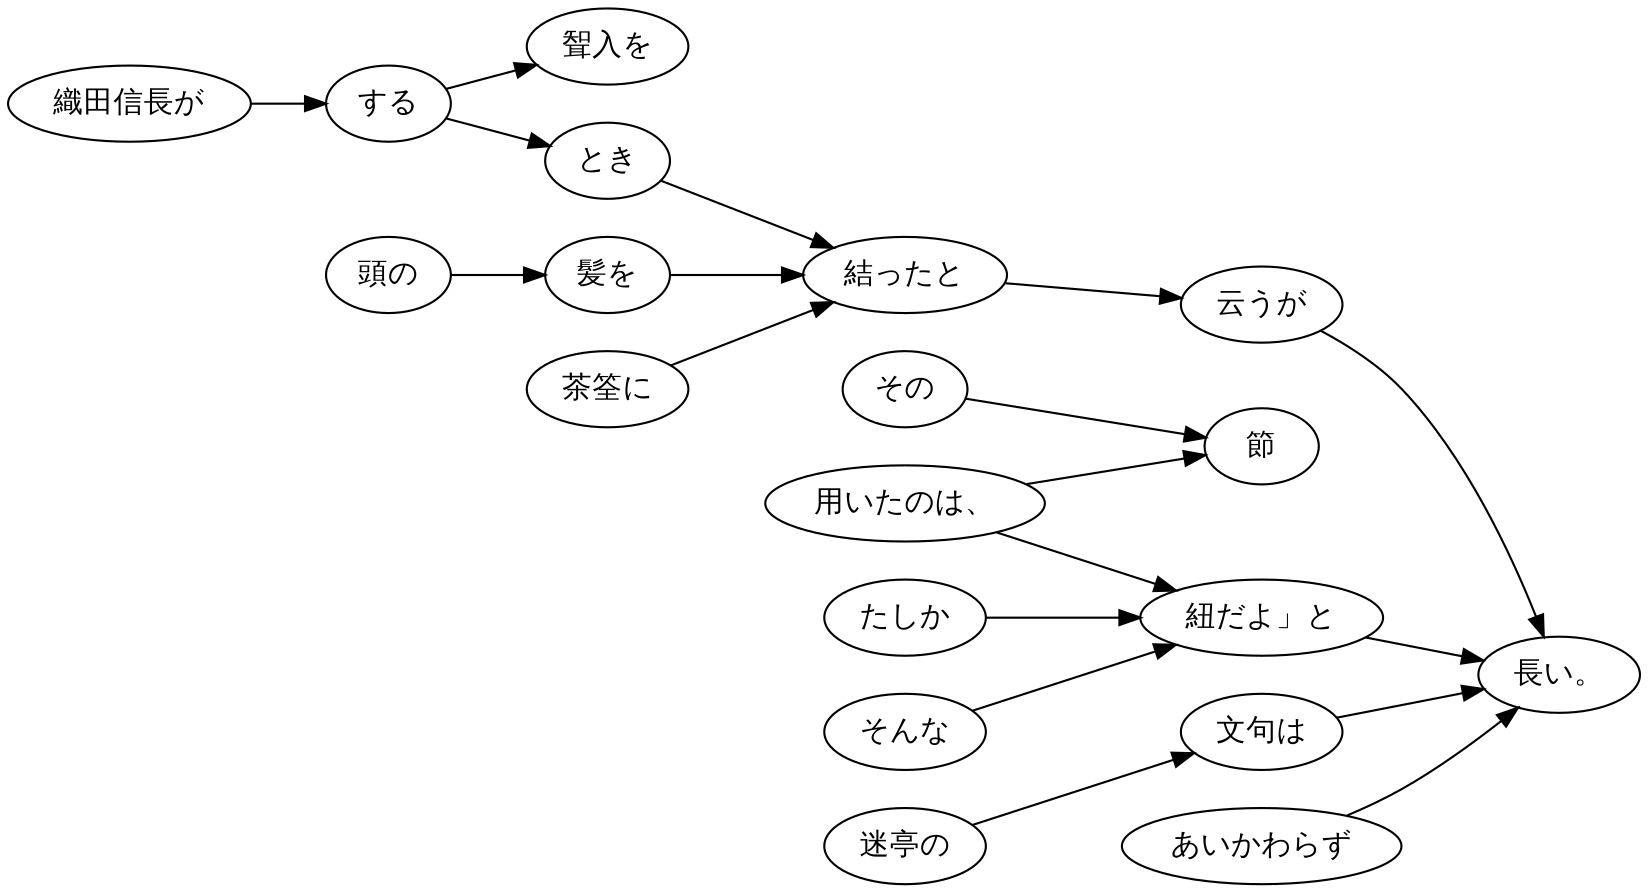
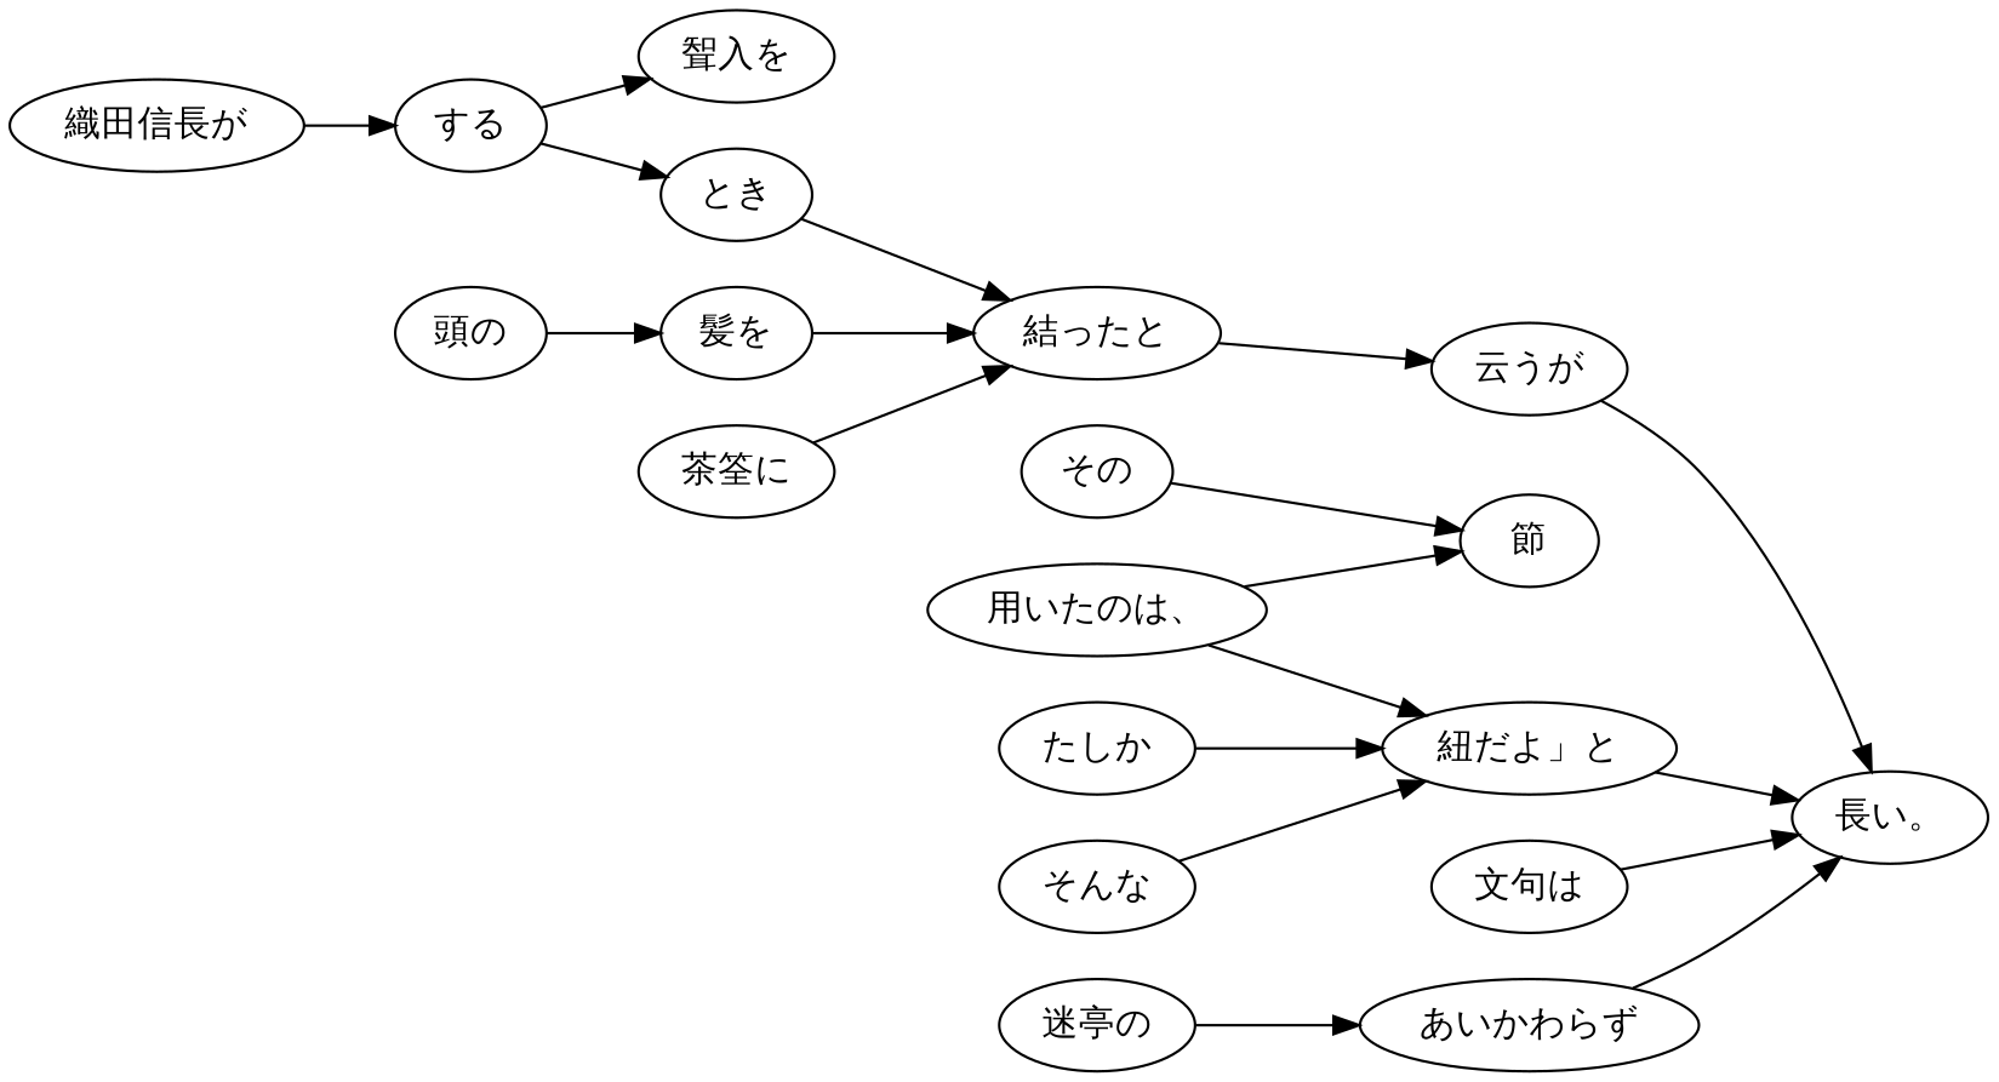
  digraph {
    fontname="PT Serif"
    rankdir=LR
    node [fontname="PT Serif"]
    edge [fontname="PT Serif"]
    n1 [label="織田信長が"]
    n2 [label="する"]
    n3 [label="聟入を"]
    n4 [label="とき"]
    n5 [label="結ったと"]
    n6 [label="云うが"]
    n7 [label="頭の"]
    n8 [label="髪を"]
    n9 [label="茶筌に"]
    n10 [label="長い。"]
    n11 [label="その"]
    n12 [label="節"]
    n13 [label="用いたのは、"]
    n14 [label="紐だよ」と"]
    n15 [label="たしか"]
    n16 [label="そんな"]
    n17 [label="迷亭の"]
    n18 [label="文句は"]
    n19 [label="あいかわらず"]
    n1 -> n2
    n2 -> n3
    n2 -> n4
    n4 -> n5
    n5 -> n6
    n6 -> n10
    n7 -> n8
    n8 -> n5
    n9 -> n5
    n11 -> n12
    n13 -> n12
    n13 -> n14
    n14 -> n10
    n15 -> n14
    n16 -> n14
-   n17 -> n18
+   n17 -> n19
    n18 -> n10
    n19 -> n10
  }
